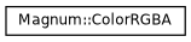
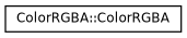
  digraph {
    rankdir=LR
-   n1 [color=black fillcolor=white fontname=Helvetica fontsize=10 height=0.2 label="Magnum::ColorRGBA" shape=record style=filled width=0.4]
+   n1 [color=black fillcolor=white fontname=Helvetica fontsize=10 height=0.2 label="ColorRGBA::ColorRGBA" shape=record style=filled width=0.4]
  }
